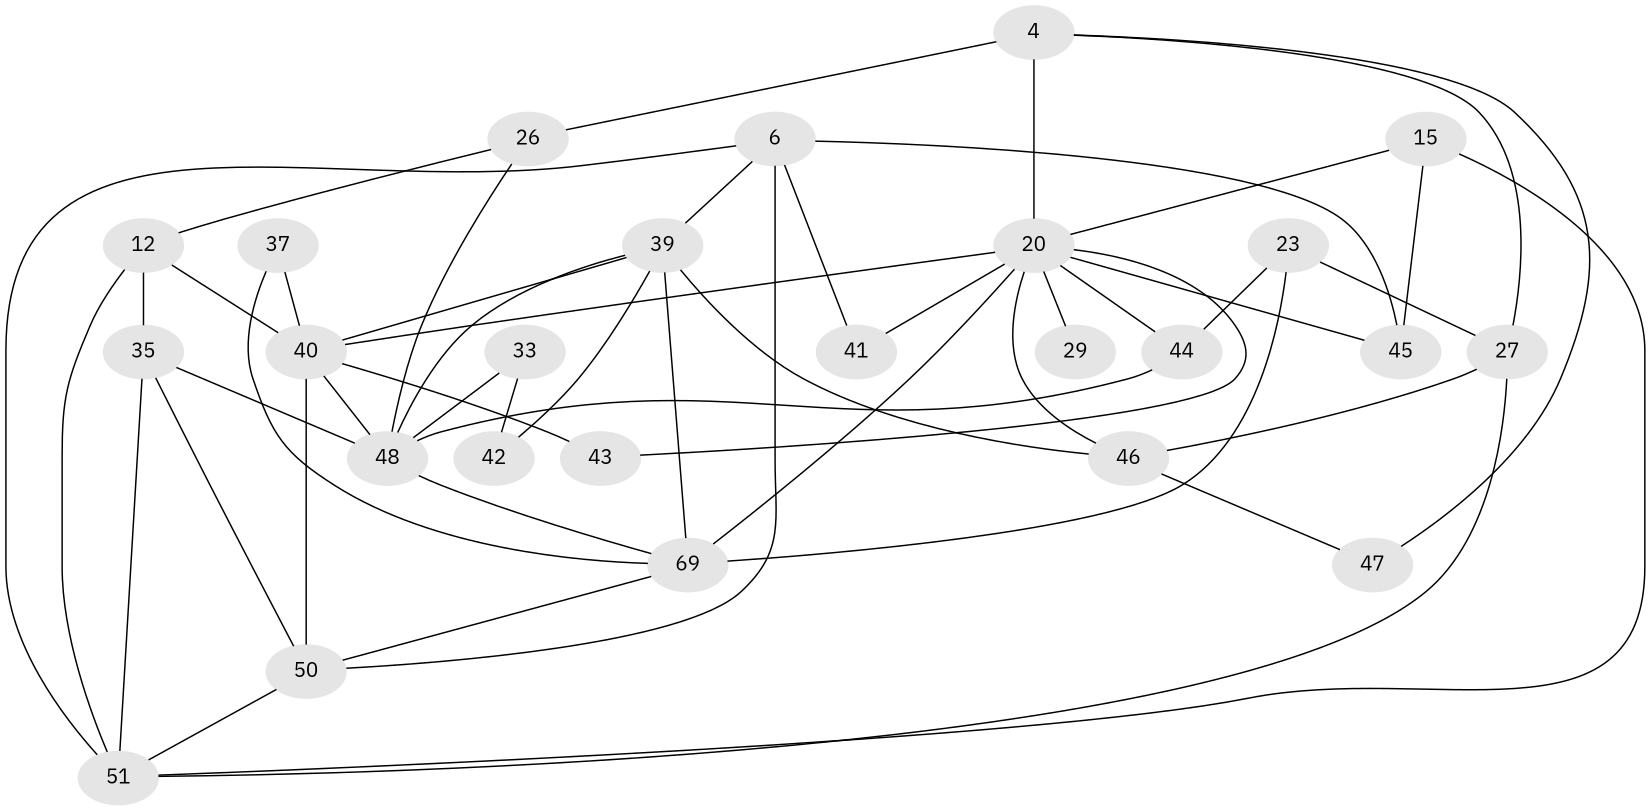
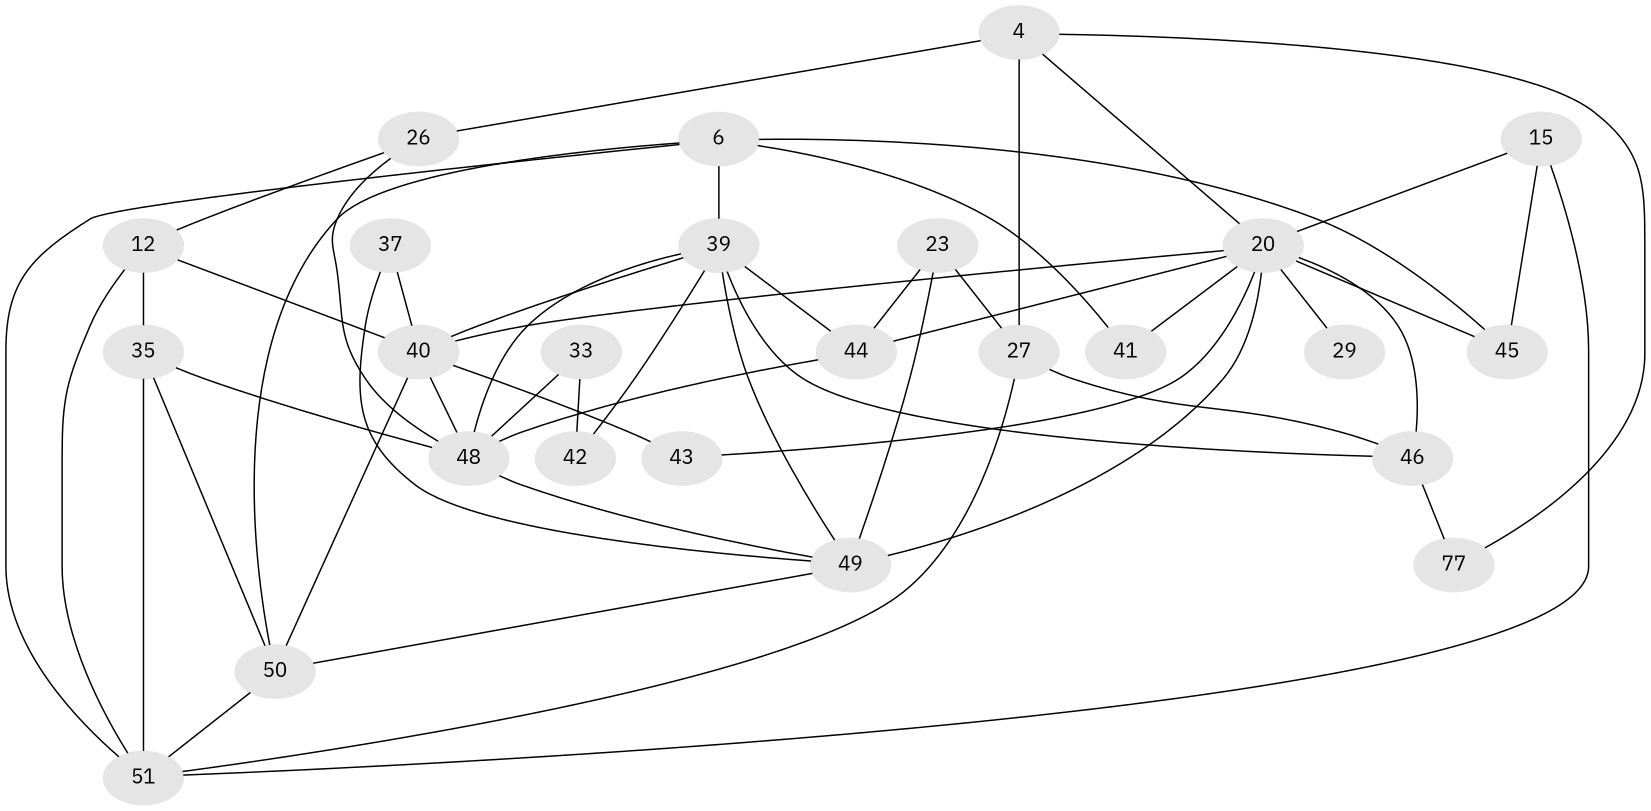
  graph {
    fontname="IBM Plex Sans"
    node [color=gray90 fontname="IBM Plex Sans" style=filled]
    edge [fontname="IBM Plex Sans"]
    20 [super="+11+13"]
    41
    45
    40 [super="+10+3+24"]
    29
    43
    44 [super="+5"]
    46 [super="+38"]
-   49 [super="+16+25" label=69]
+   49 [super="+16+25"]
    4
    26 [super="+8"]
    27 [super="+12"]
-   47
+   47 [label=77]
    n14 [label=12 super="+19"]
    48 [super="+17"]
    51 [super="+36"]
    6 [super="+1"]
    39 [super="+34+31+7"]
    50 [super="+22+28"]
    42
    15
    23
    35 [super="+30"]
    33 [super="+18"]
    37
    20 -- 41 [weight=2]
    20 -- 45
    20 -- 40
    20 -- 29 [weight=2]
    20 -- 43
    20 -- 44
    20 -- 46
    20 -- 49 [weight=2]
    40 -- 43
    40 -- 48
    40 -- 50
    44 -- 48
    46 -- 47
    49 -- 50
    4 -- 20
    4 -- 26 [weight=2]
    4 -- 27
    4 -- 47
    26 -- n14
    26 -- 48
    27 -- 46
    27 -- 51
    n14 -- 40 [weight=2]
    n14 -- 51 [weight=2]
    n14 -- 35 [weight=2]
    48 -- 49
    6 -- 41 [weight=2]
    6 -- 45 [weight=2]
    6 -- 51 [weight=2]
    6 -- 39 [weight=2]
    6 -- 50
    39 -- 40
+   39 -- 44
    39 -- 46
    39 -- 49
    39 -- 48
    39 -- 42
    50 -- 51
    15 -- 20
    15 -- 45
    15 -- 51 [weight=2]
    23 -- 44 [weight=2]
    23 -- 49 [weight=2]
    23 -- 27
    35 -- 48 [weight=3]
    35 -- 51
    35 -- 50
    33 -- 48 [weight=2]
    33 -- 42
    37 -- 40
    37 -- 49
  }
